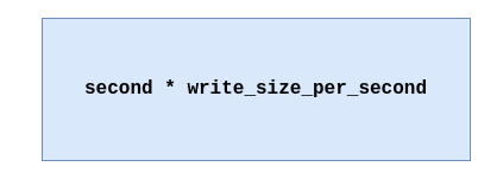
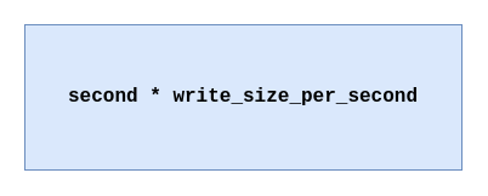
  <mxCell id="0" />
  <mxCell id="1" parent="0" />
- <mxCell id="2" value="second * write_size_per_second" style="rounded=0;whiteSpace=wrap;html=1;fontSize=16;fillColor=#dae8fc;strokeColor=#6c8ebf;fontStyle=1;fontFamily=Courier New;" vertex="1" parent="1"><mxGeometry x="35" y="15" width="360" height="120" as="geometry" /></mxCell>
+ <mxCell id="2" value="second * write_size_per_second" style="rounded=0;whiteSpace=wrap;html=1;fontSize=16;fillColor=#dae8fc;strokeColor=#6c8ebf;fontStyle=1;fontFamily=Courier New;" vertex="1" parent="1"><mxGeometry x="20" y="20" width="360" height="120" as="geometry" /></mxCell>
